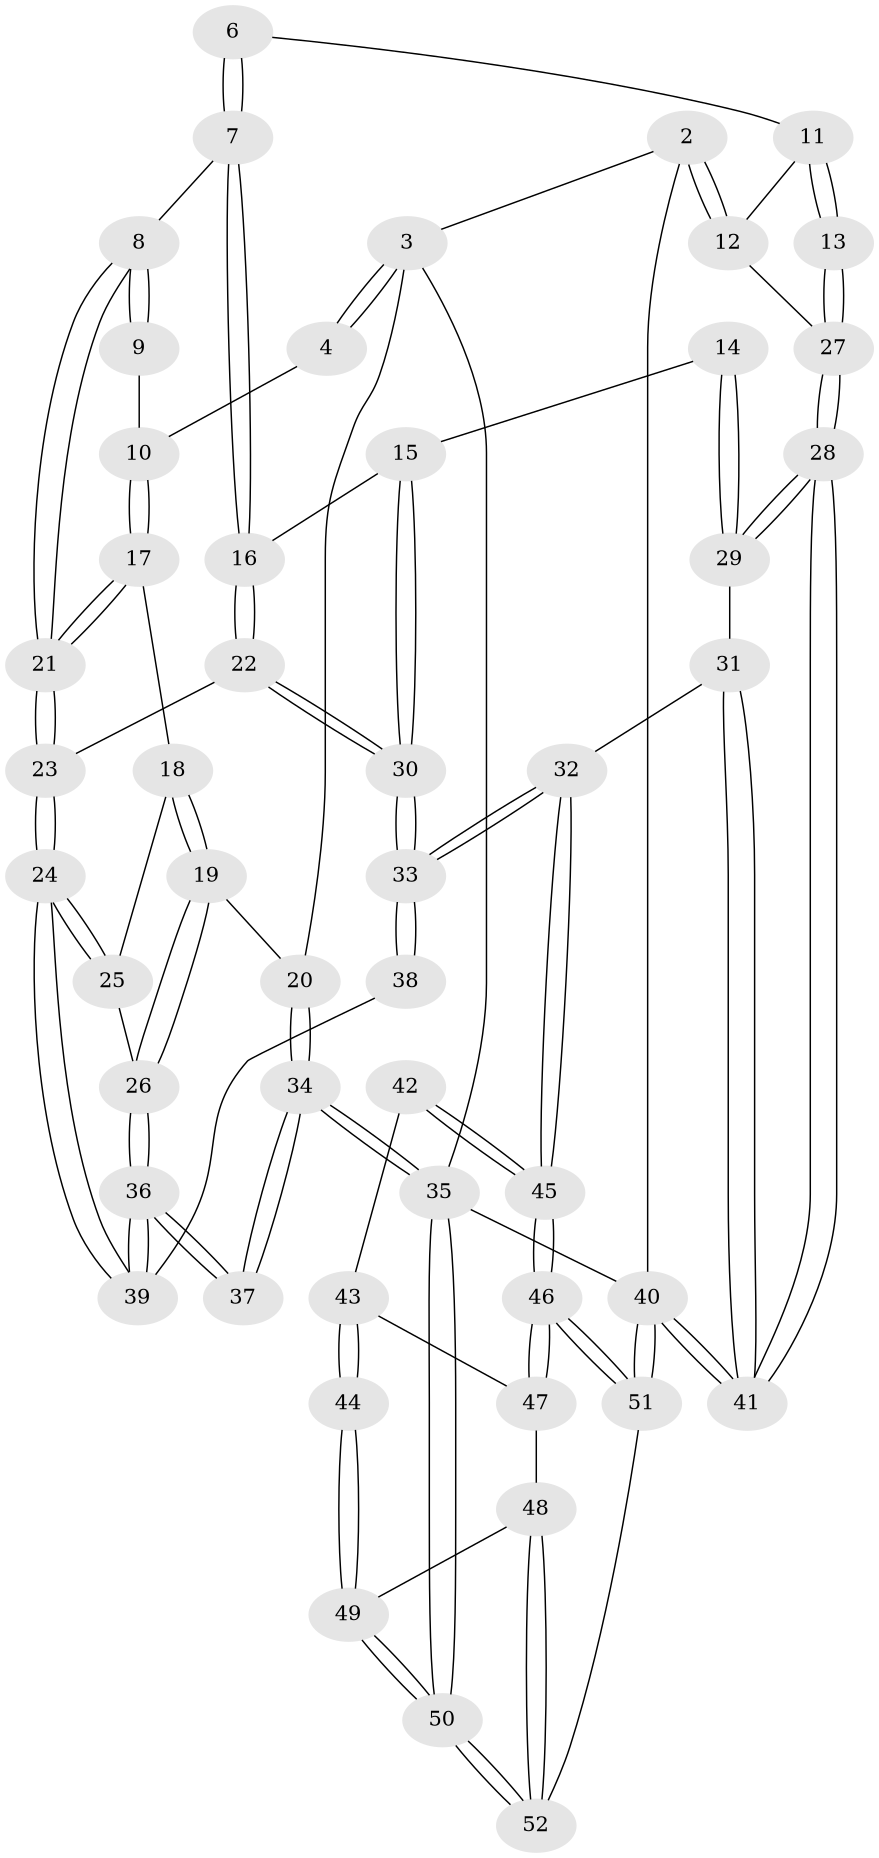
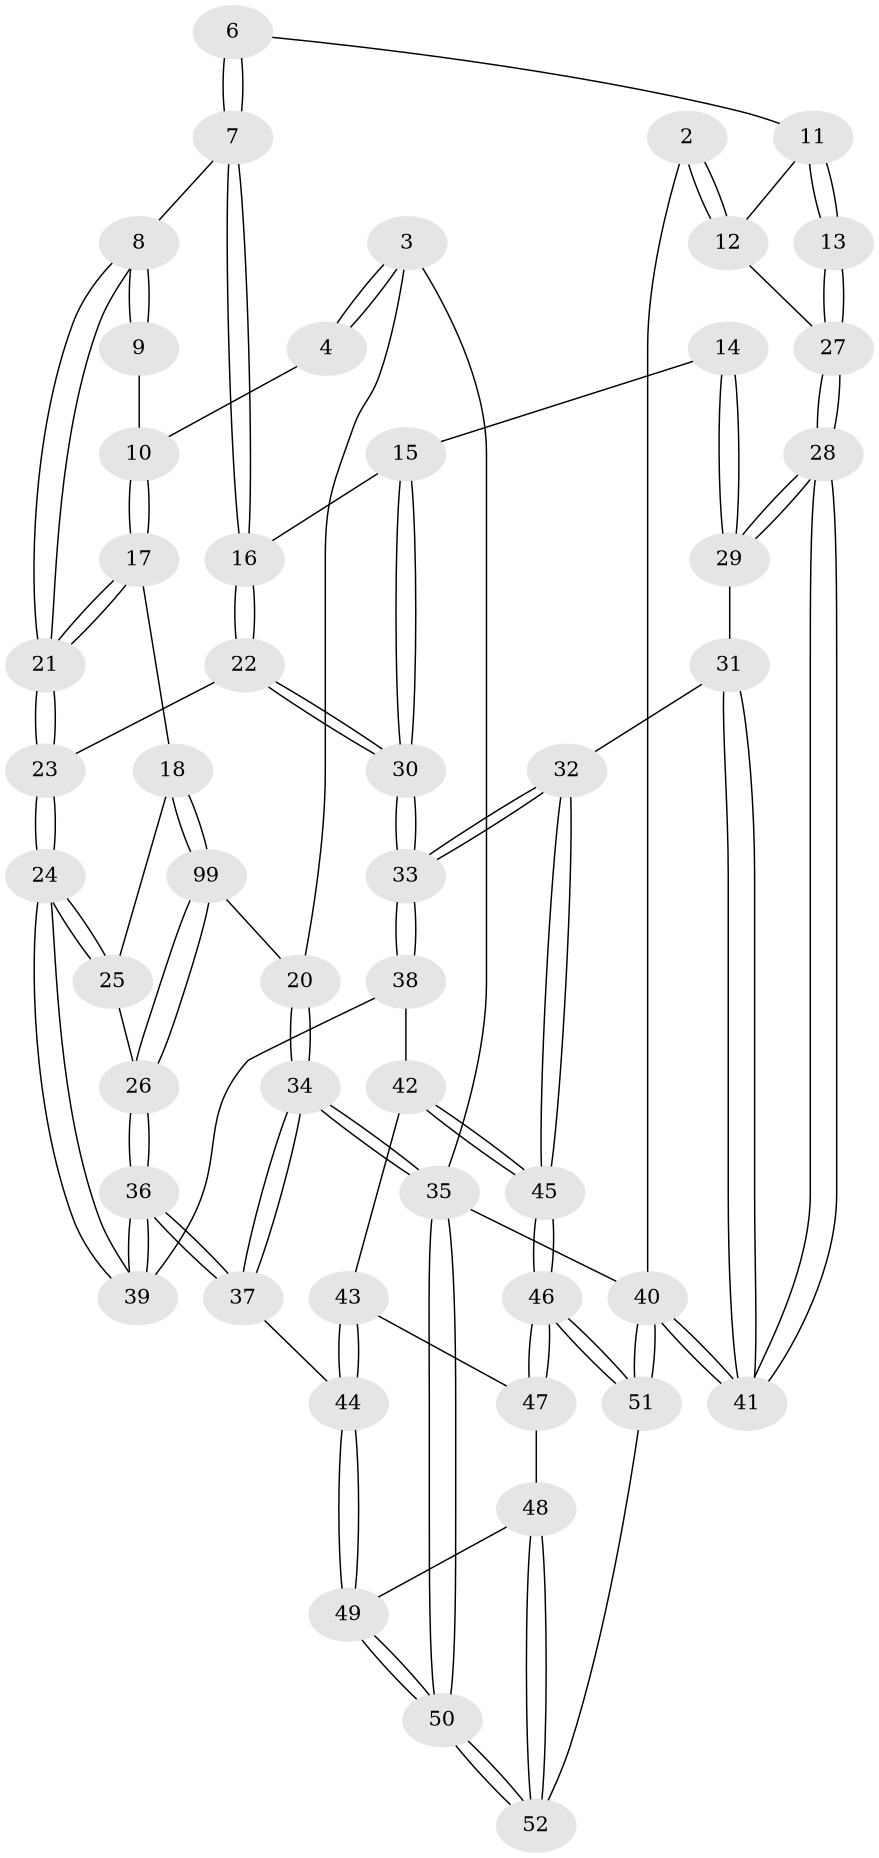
  graph {
    node [color=gray90 style=filled]
    2
    3
    12
    40
    6
    7
    11
    4
    20
    35
    27
    41
    51
    10
    34
    50
    17
    9
    8
    16
    13
    21
    22
    23
    18
    28
    14
    15
    29
    30
    31
    33
-   19
+   19 [label=99]
    25
    26
    36
    37
    24
    39
    32
    38
    45
    46
    42
    44
    52
    49
    43
    47
    48
-   2 -- 3
    2 -- 12
    2 -- 12
    2 -- 40
    3 -- 4
    3 -- 4
    3 -- 20
    3 -- 35
    12 -- 27
    40 -- 41
    40 -- 41
    40 -- 51
    40 -- 51
    6 -- 7
    6 -- 7
    6 -- 11
    7 -- 8
    7 -- 16
    7 -- 16
    11 -- 12
    11 -- 13
    11 -- 13
    4 -- 10
    20 -- 34
    20 -- 34
    35 -- 40
    35 -- 50
    35 -- 50
    27 -- 28
    27 -- 28
    51 -- 52
    10 -- 17
    10 -- 17
    34 -- 35
    34 -- 35
    34 -- 37
    34 -- 37
    50 -- 52
    50 -- 52
    17 -- 21
    17 -- 21
    17 -- 18
    9 -- 10
    8 -- 9
    8 -- 9
    8 -- 21
    8 -- 21
    16 -- 22
    16 -- 22
    13 -- 27
    13 -- 27
    21 -- 23
    21 -- 23
    22 -- 23
    22 -- 30
    22 -- 30
    23 -- 24
    23 -- 24
    18 -- 19
    18 -- 19
    18 -- 25
    28 -- 41
    28 -- 41
    28 -- 29
    28 -- 29
    14 -- 15
    14 -- 29
    14 -- 29
    15 -- 16
    15 -- 30
    15 -- 30
    29 -- 31
    30 -- 33
    30 -- 33
    31 -- 41
    31 -- 41
    31 -- 32
    33 -- 38
    33 -- 38
    19 -- 20
    19 -- 26
    19 -- 26
    25 -- 26
    26 -- 36
    26 -- 36
    36 -- 37
    36 -- 37
    36 -- 39
    36 -- 39
+   37 -- 44
    24 -- 25
    24 -- 25
    24 -- 39
    24 -- 39
    32 -- 33
    32 -- 33
    32 -- 45
    32 -- 45
    38 -- 39
+   38 -- 42
    45 -- 46
    45 -- 46
    46 -- 51
    46 -- 51
    46 -- 47
    46 -- 47
    42 -- 45
    42 -- 45
    42 -- 43
    44 -- 49
    44 -- 49
    49 -- 50
    49 -- 50
    43 -- 44
    43 -- 44
    43 -- 47
    47 -- 48
    48 -- 52
    48 -- 52
    48 -- 49
  }
